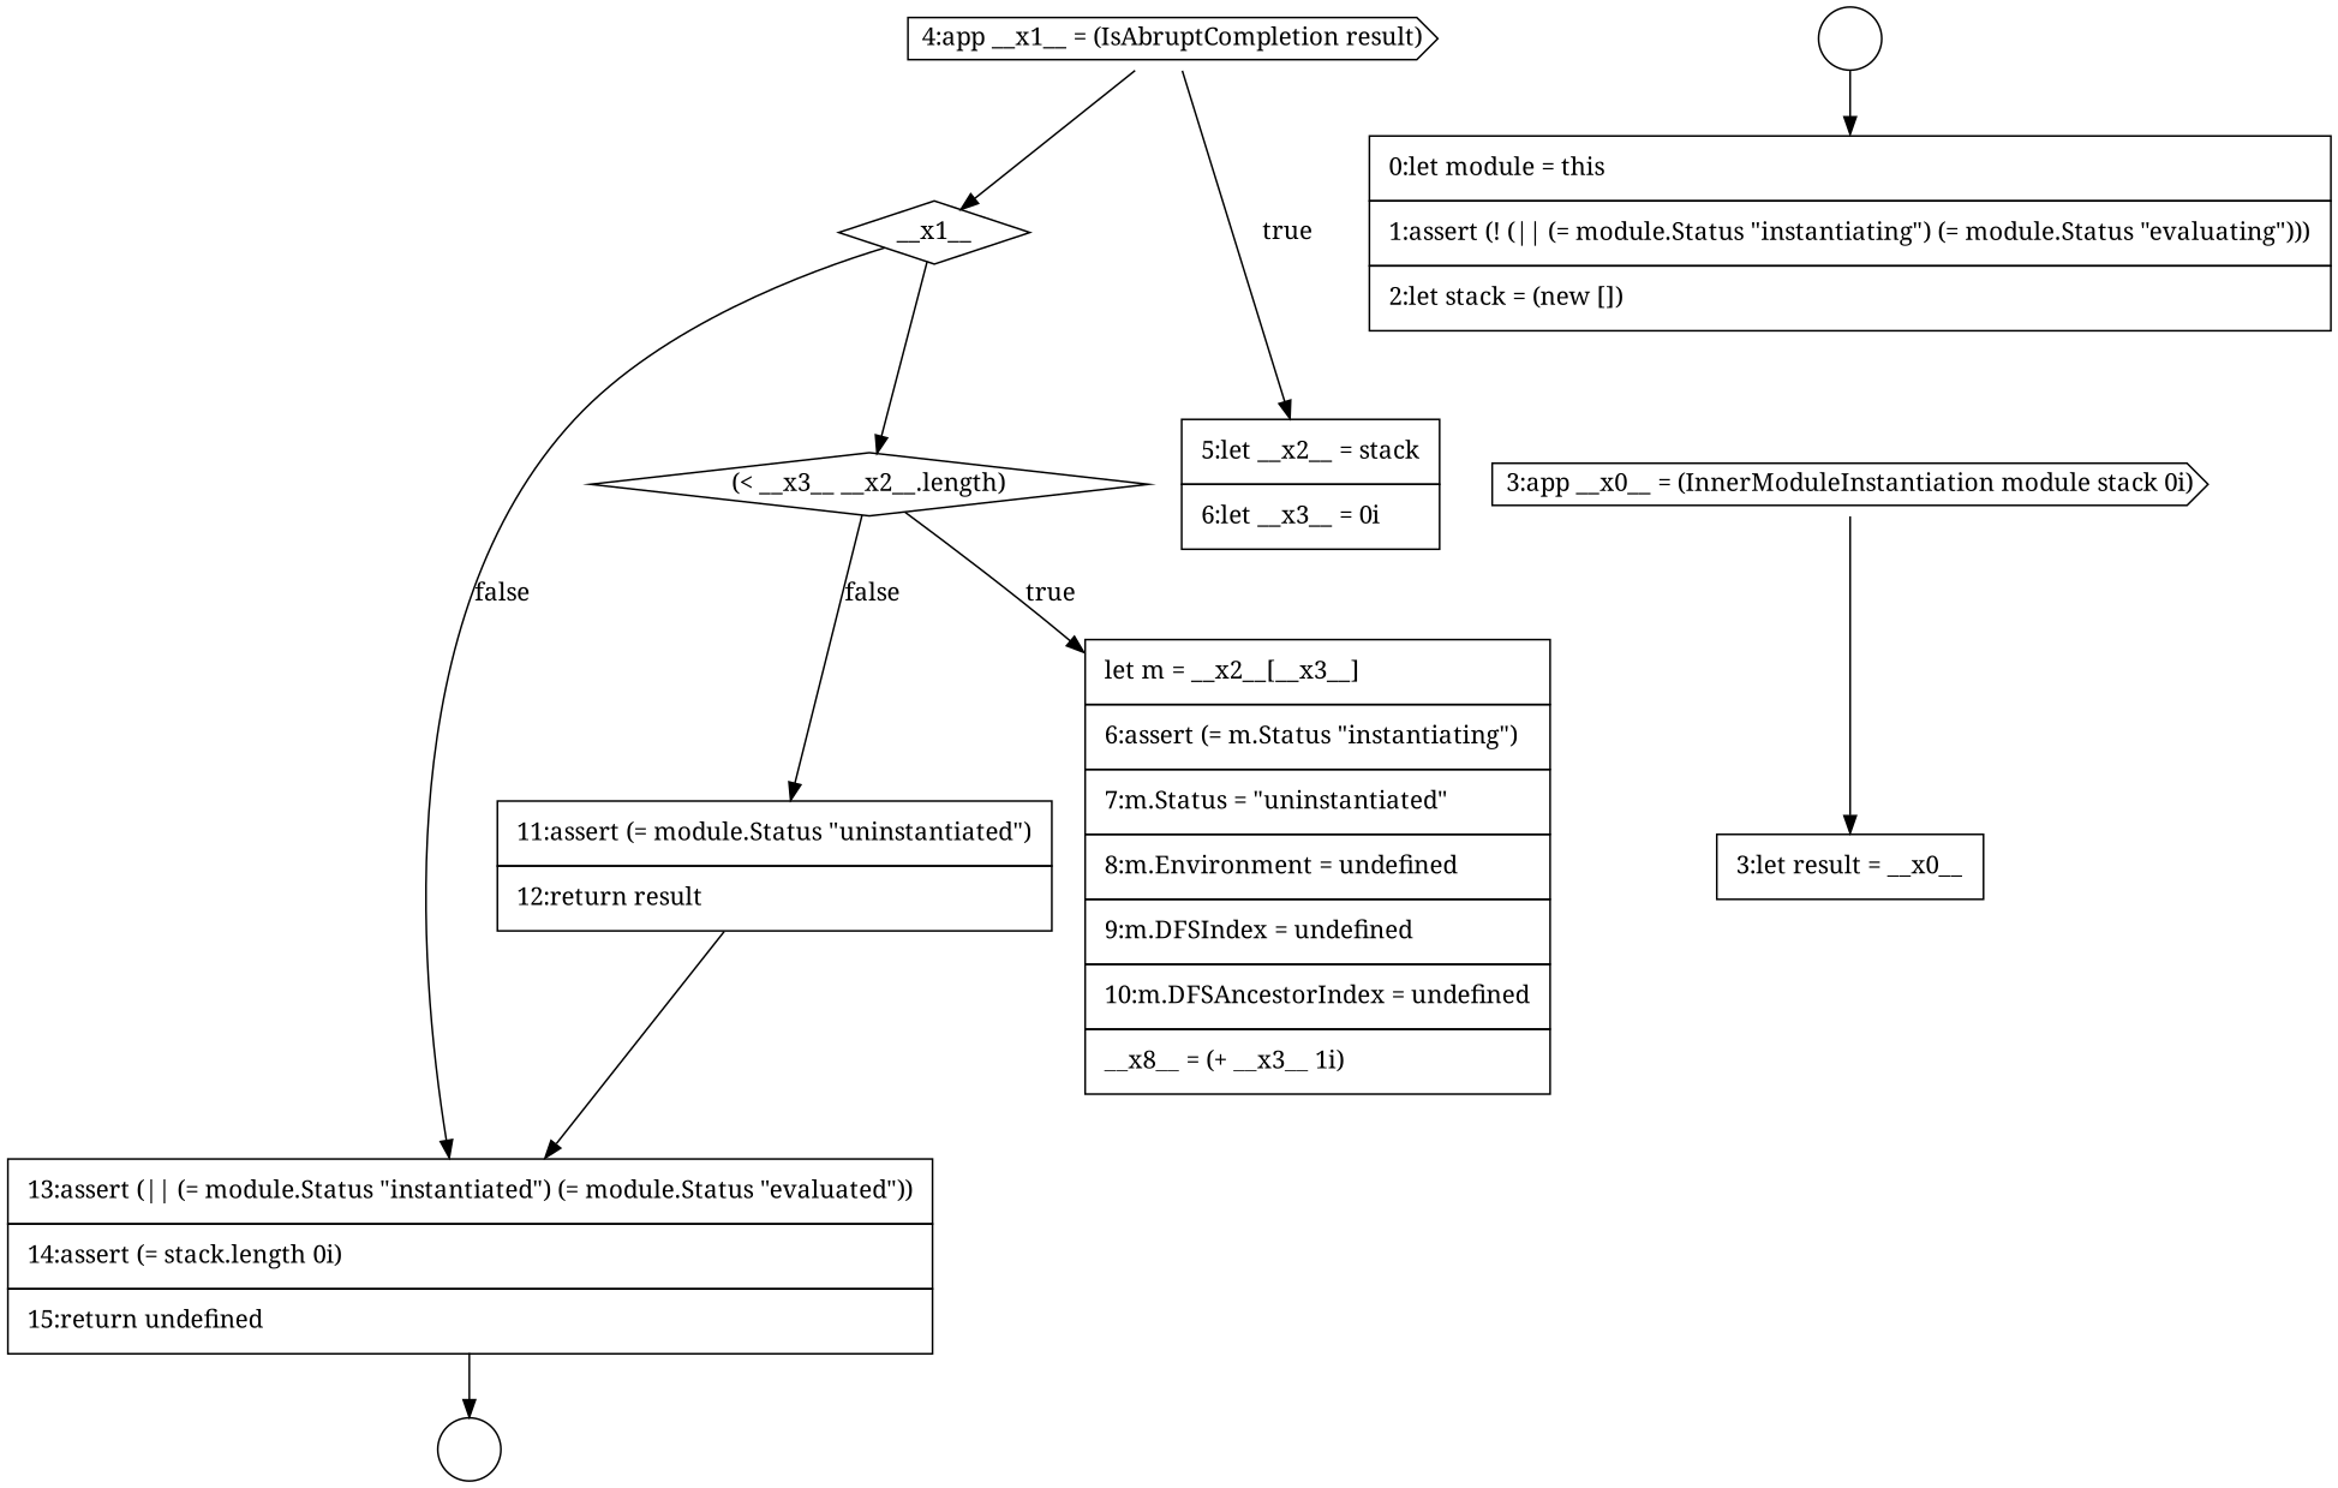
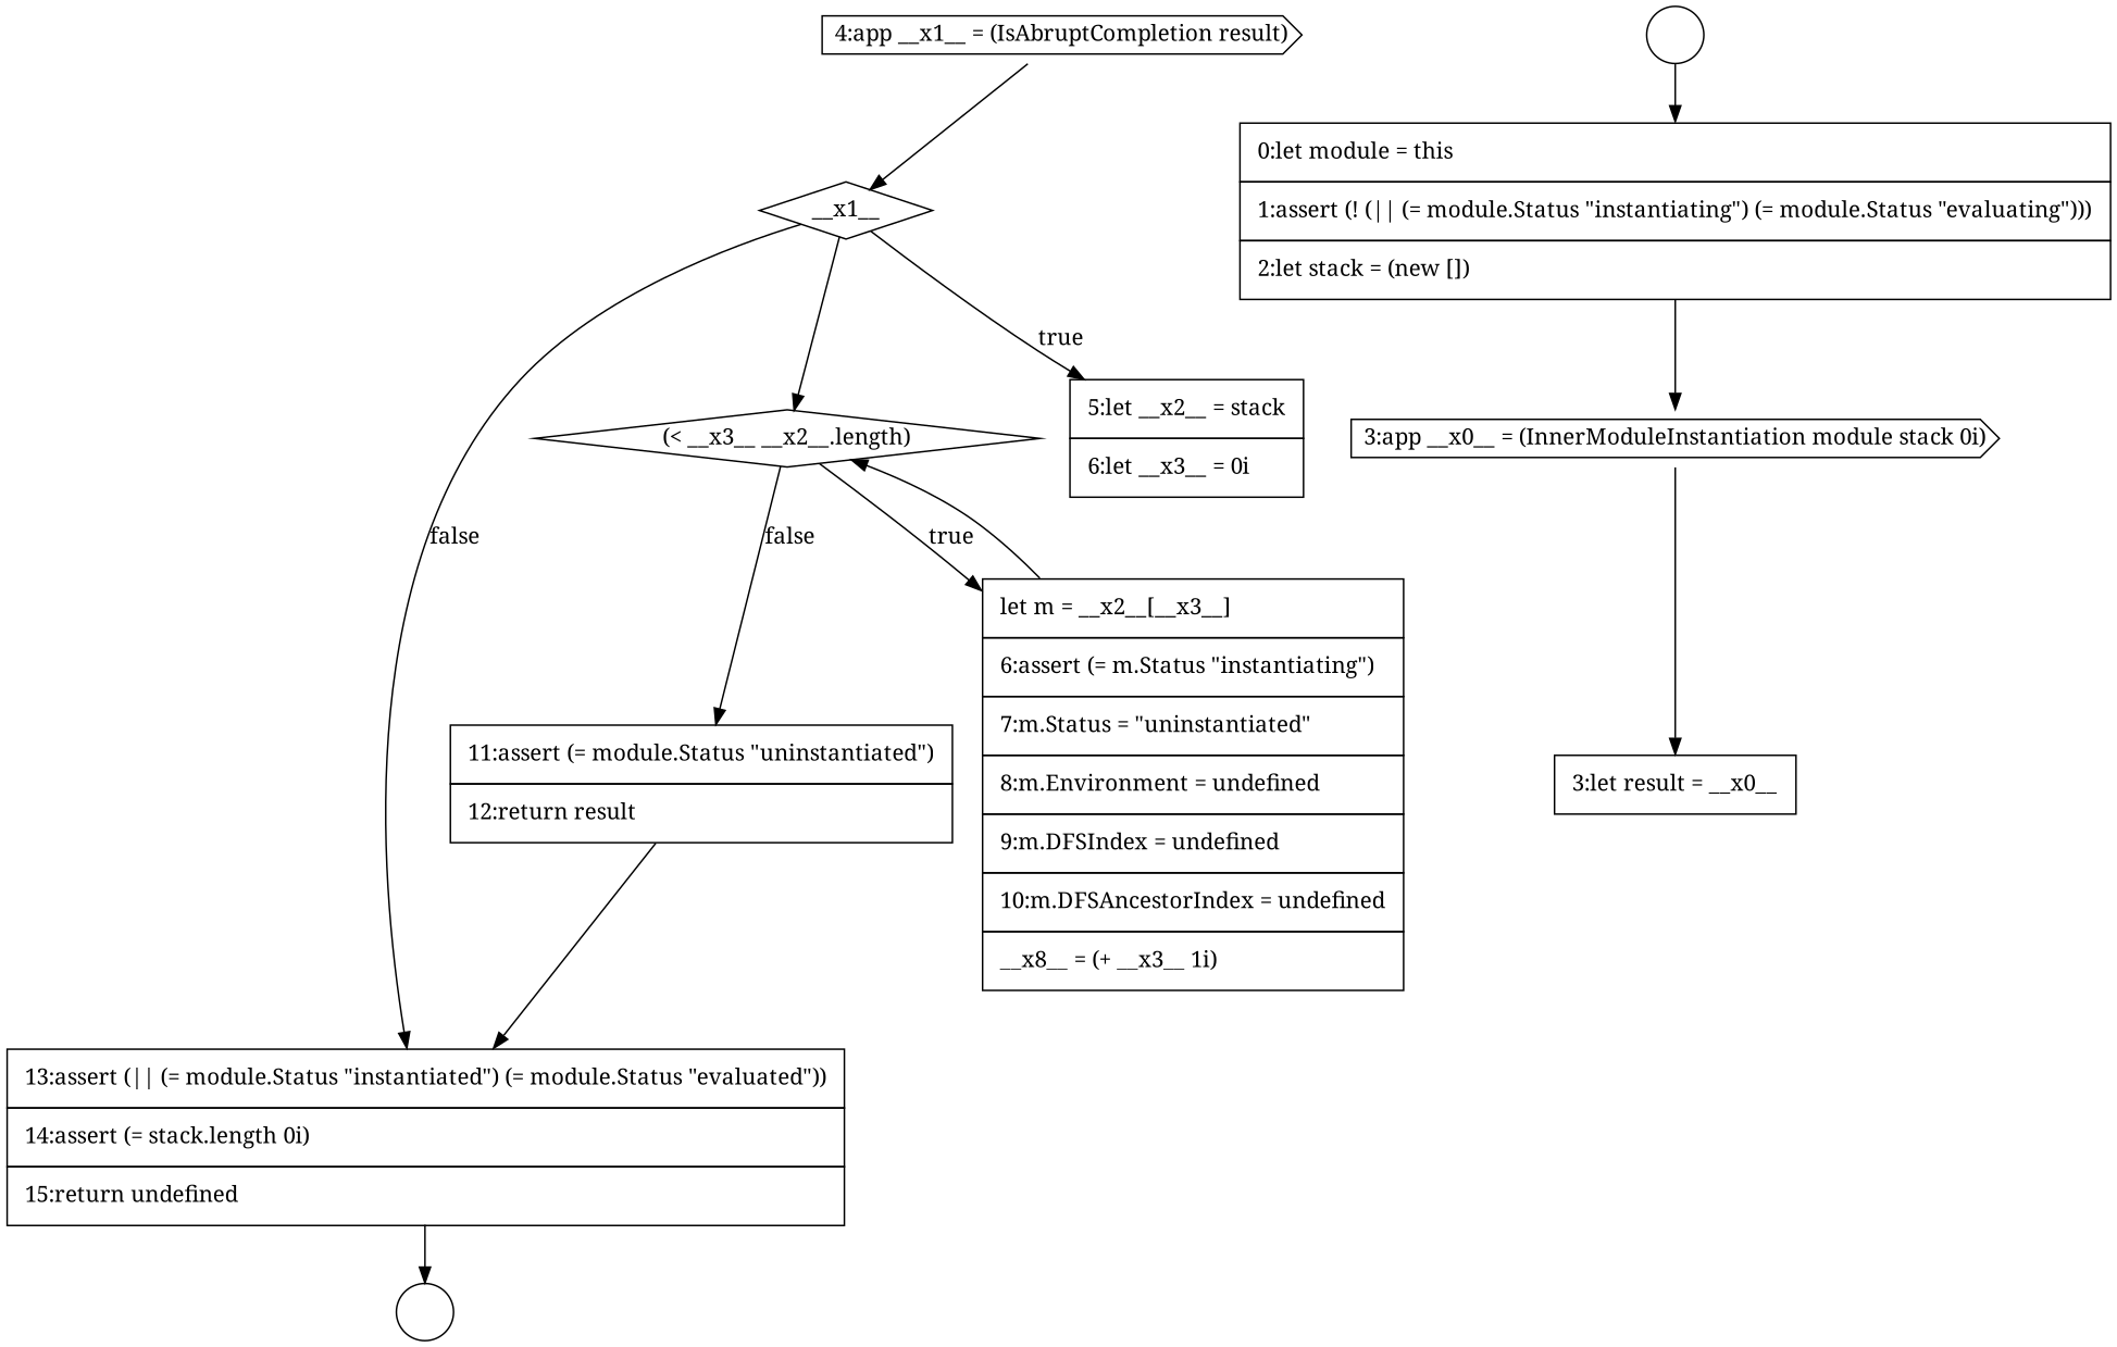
  digraph {
    fontname="Noto Serif"
    node [color=black fillcolor=white fontname="Noto Serif" shape=none style=filled]
    edge [color=black fontname="Noto Serif"]
    n1 [label=<<font color="black">__x1__</font>> shape=diamond]
    n2 [label=<<font color="black">     <table border="0" cellborder="1" cellspacing="0" cellpadding="10">       <tr><td align="left">13:assert (|| (= module.Status &quot;instantiated&quot;) (= module.Status &quot;evaluated&quot;))</td></tr>       <tr><td align="left">14:assert (= stack.length 0i)</td></tr>       <tr><td align="left">15:return undefined</td></tr>     </table>   </font>> margin=0]
    n3 [label=<<font color="black">     <table border="0" cellborder="1" cellspacing="0" cellpadding="10">       <tr><td align="left">5:let __x2__ = stack</td></tr>       <tr><td align="left">6:let __x3__ = 0i</td></tr>     </table>   </font>> margin=0]
    n4 [label=<<font color="black">(&lt; __x3__ __x2__.length)</font>> shape=diamond]
    n5 [label=" " shape=circle]
    n6 [label=<<font color="black">     <table border="0" cellborder="1" cellspacing="0" cellpadding="10">       <tr><td align="left">let m = __x2__[__x3__]</td></tr>       <tr><td align="left">6:assert (= m.Status &quot;instantiating&quot;)</td></tr>       <tr><td align="left">7:m.Status = &quot;uninstantiated&quot;</td></tr>       <tr><td align="left">8:m.Environment = undefined</td></tr>       <tr><td align="left">9:m.DFSIndex = undefined</td></tr>       <tr><td align="left">10:m.DFSAncestorIndex = undefined</td></tr>       <tr><td align="left">__x8__ = (+ __x3__ 1i)</td></tr>     </table>   </font>> margin=0]
    n7 [label=<<font color="black">     <table border="0" cellborder="1" cellspacing="0" cellpadding="10">       <tr><td align="left">11:assert (= module.Status &quot;uninstantiated&quot;)</td></tr>       <tr><td align="left">12:return result</td></tr>     </table>   </font>> margin=0]
    n8 [label=<<font color="black">4:app __x1__ = (IsAbruptCompletion result)</font>> shape=cds]
    n9 [label=" " shape=circle]
    n10 [label=<<font color="black">     <table border="0" cellborder="1" cellspacing="0" cellpadding="10">       <tr><td align="left">0:let module = this</td></tr>       <tr><td align="left">1:assert (! (|| (= module.Status &quot;instantiating&quot;) (= module.Status &quot;evaluating&quot;)))</td></tr>       <tr><td align="left">2:let stack = (new [])</td></tr>     </table>   </font>> margin=0]
    n11 [label=<<font color="black">3:app __x0__ = (InnerModuleInstantiation module stack 0i)</font>> shape=cds]
    n12 [label=<<font color="black">     <table border="0" cellborder="1" cellspacing="0" cellpadding="10">       <tr><td align="left">3:let result = __x0__</td></tr>     </table>   </font>> margin=0]
    n1 -> n2 [label=<<font color="black">false</font>>]
-   n8 -> n3 [label=<<font color="black">true</font>>]
+   n1 -> n3 [label=<<font color="black">true</font>>]
    n1 -> n4
    n2 -> n5
    n4 -> n6 [label=<<font color="black">true</font>>]
    n4 -> n7 [label=<<font color="black">false</font>>]
+   n6 -> n4
    n7 -> n2
    n8 -> n1
    n9 -> n10
+   n10 -> n11
    n11 -> n12
  }
